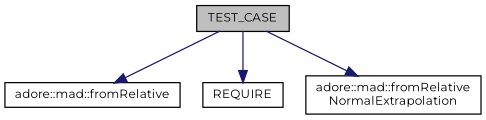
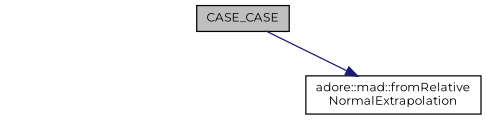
  digraph {
    fontname=Montserrat
    rankdir=TB
    node [color=black fillcolor=white fontname=Montserrat fontsize=10 shape=record style=filled]
    edge [color=midnightblue fontname=Montserrat fontsize=10 labelfontname=Helvetica labelfontsize=10 style=solid]
-   n1 [fillcolor=grey75 fontcolor=black height=0.2 label=TEST_CASE width=0.4]
-   n2 [height=0.2 label="adore::mad::fromRelative" width=0.4]
-   n3 [height=0.2 label=REQUIRE width=0.4]
+   n1 [fillcolor=grey75 fontcolor=black height=0.2 label=CASE_CASE width=0.4]
    n4 [height=0.2 label="adore::mad::fromRelative\lNormalExtrapolation" width=0.4]
-   n1 -> n2
-   n1 -> n3
    n1 -> n4
  }
